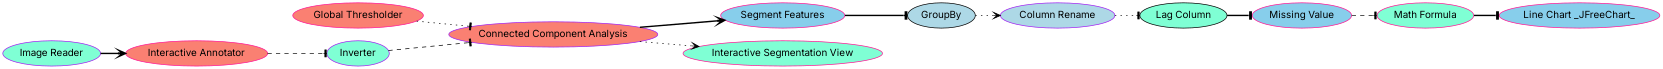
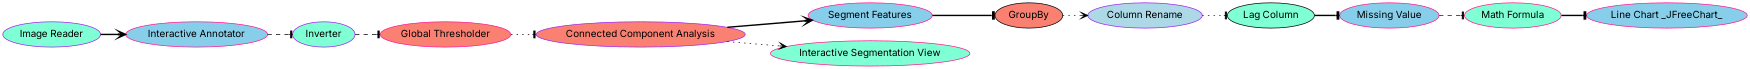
  digraph {
    fontname=Inter
    rankdir=LR
    node [color=deeppink fillcolor=aquamarine fontname=Inter style=filled]
    edge [arrowhead=tee fontname=Inter style=bold]
-   n1 [fillcolor=salmon label="Interactive Annotator"]
+   n1 [fillcolor=skyblue label="Interactive Annotator"]
    n2 [color=purple label=Inverter]
    n3 [fillcolor=salmon label="Global Thresholder"]
    n4 [fillcolor=skyblue label="Segment Features"]
-   n5 [color=black fillcolor=lightblue label=GroupBy]
+   n5 [color=black fillcolor=salmon label=GroupBy]
    n6 [color=purple fillcolor=lightblue label="Column Rename"]
    n7 [color=black label="Lag Column"]
    n8 [label="Interactive Segmentation View"]
    n9 [fillcolor=skyblue label="Missing Value"]
    n10 [color=purple label="Image Reader"]
    n11 [color=purple fillcolor=salmon label="Connected Component Analysis"]
    n12 [fillcolor=skyblue label="Line Chart _JFreeChart_"]
    n13 [label="Math Formula"]
    n1 -> n2 [style=dashed]
-   n2 -> n11 [style=dashed]
+   n2 -> n3 [style=dashed]
    n3 -> n11 [style=dotted]
    n4 -> n5
    n5 -> n6 [arrowhead=vee style=dotted]
    n6 -> n7 [style=dotted]
    n7 -> n9
    n9 -> n13 [style=dashed]
    n10 -> n1 [arrowhead=vee]
    n11 -> n4 [arrowhead=vee]
    n11 -> n8 [arrowhead=vee style=dotted]
    n13 -> n12
  }
